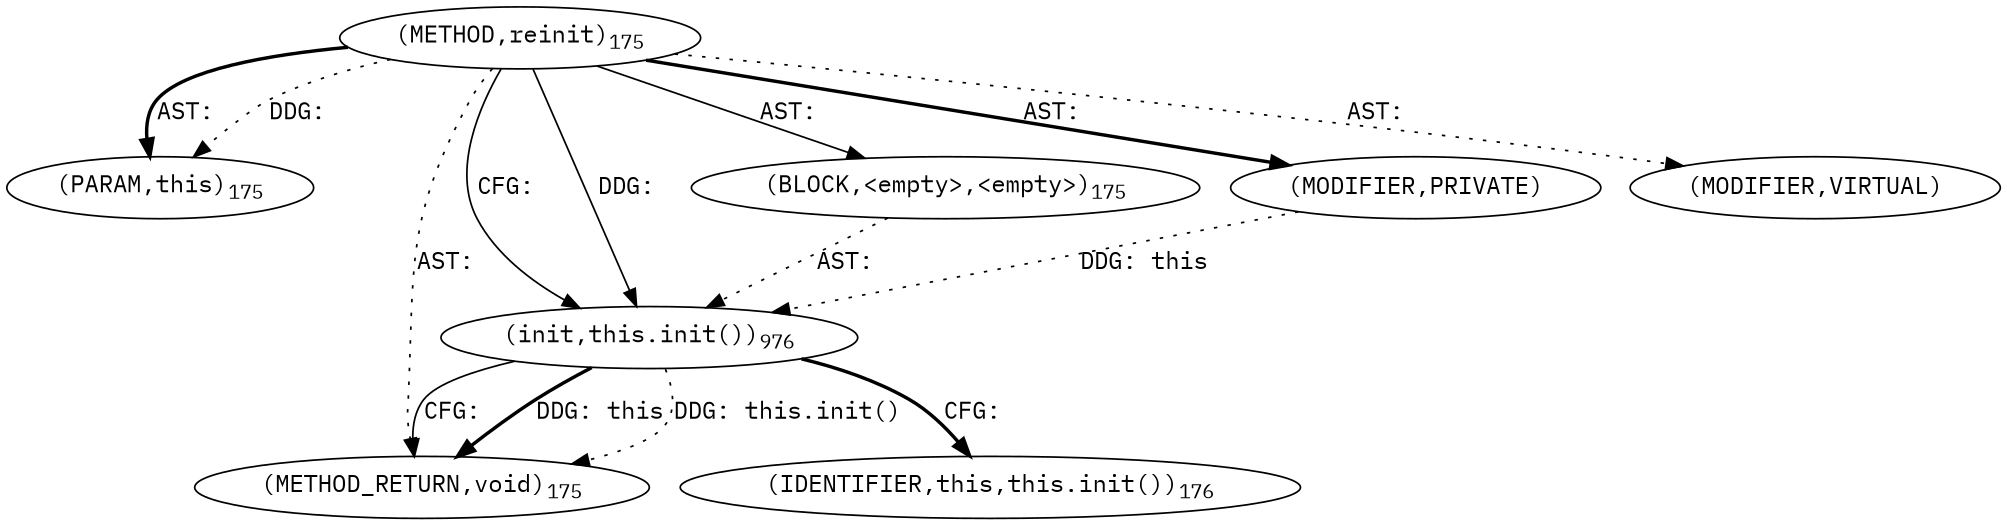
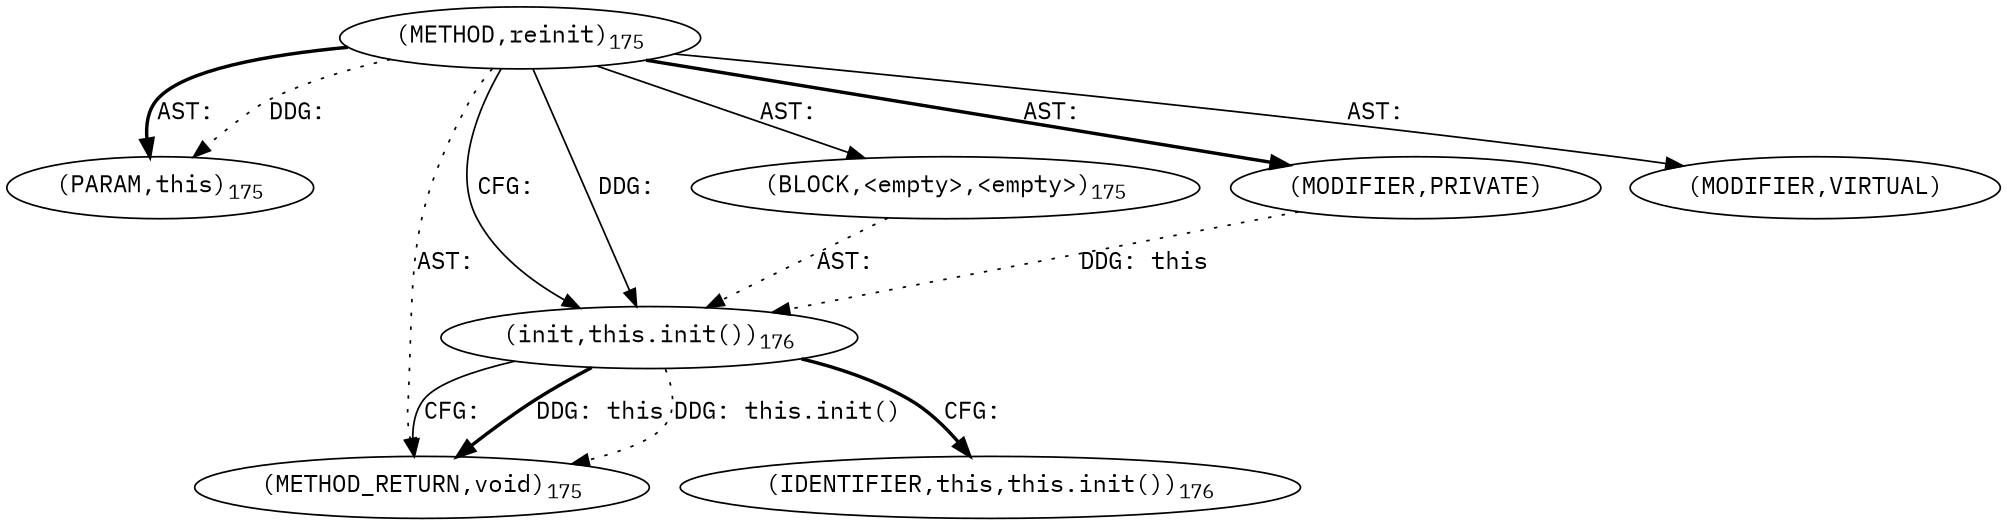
  digraph {
    fontname="IBM Plex Mono"
    node [fontname="IBM Plex Mono"]
    edge [fontname="IBM Plex Mono" style=dotted]
    n1 [label=<(METHOD,reinit)<SUB>175</SUB>>]
    n2 [label=<(PARAM,this)<SUB>175</SUB>>]
    n3 [label=<(BLOCK,&lt;empty&gt;,&lt;empty&gt;)<SUB>175</SUB>>]
-   n4 [label=<(init,this.init())<SUB>976</SUB>>]
+   n4 [label=<(init,this.init())<SUB>176</SUB>>]
    n5 [label=<(MODIFIER,PRIVATE)>]
    n6 [label=<(MODIFIER,VIRTUAL)>]
    n7 [label=<(METHOD_RETURN,void)<SUB>175</SUB>>]
    n8 [label=<(IDENTIFIER,this,this.init())<SUB>176</SUB>>]
    n1 -> n2 [label="AST: " style=bold]
    n1 -> n2 [label="DDG: "]
    n1 -> n3 [label="AST: " style=solid]
    n1 -> n4 [label="CFG: " style=solid]
    n1 -> n4 [label="DDG: " style=solid]
    n1 -> n5 [label="AST: " style=bold]
-   n1 -> n6 [label="AST: "]
+   n1 -> n6 [label="AST: " style=solid]
    n1 -> n7 [label="AST: "]
    n3 -> n4 [label="AST: "]
    n4 -> n7 [label="CFG: " style=solid]
    n4 -> n7 [label="DDG: this" style=bold]
    n4 -> n7 [label="DDG: this.init()"]
    n4 -> n8 [label="CFG: " style=bold]
    n5 -> n4 [label="DDG: this"]
  }
